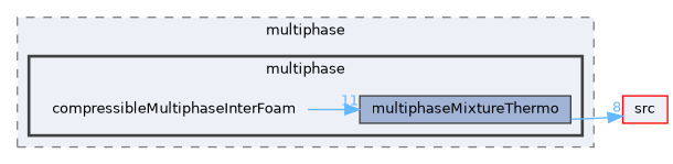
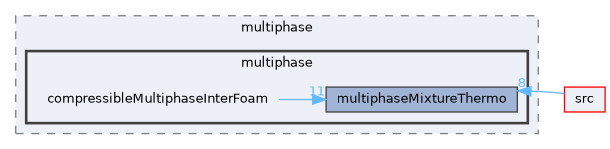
  digraph {
    compound=true
    rankdir=LR
    node [fontname=Helvetica fontsize=10 shape=box style=filled]
    edge [color=steelblue1 fontcolor=steelblue1 fontname=Helvetica fontsize=10 labeldistance=1.5 labelfontname=Helvetica labelfontsize=10]
    n1 [height=0.2 label=compressibleMultiphaseInterFoam shape=plaintext width=0.4 style=""]
    n2 [color=grey25 fillcolor="#a2b4d6" height=0.2 label=multiphaseMixtureThermo width=0.4]
    n3 [color=red fillcolor="#edf0f7" height=0.2 label=src width=0.4]
    subgraph cluster_1 {
      bgcolor="#edf0f7"
      fontname=Helvetica
      fontsize=10
      label=multiphase
      pencolor=grey50
      style="filled,dashed"
      subgraph cluster_2 {
        bgcolor="#edf0f7"
        fontname=Helvetica
        fontsize=10
        label=multiphase
        pencolor=grey25
        style="filled,bold"
        n1
        n2
      }
    }
    n1 -> n2 [headlabel=11]
-   n2 -> n3 [headlabel=8]
+   n3 -> n2 [headlabel=8]
  }
